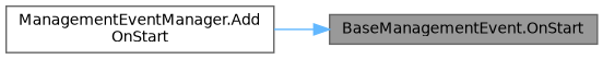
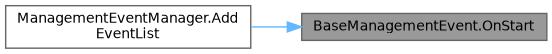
  digraph {
    rankdir=RL
    fontname="DejaVu Sans"
    node [fontname="DejaVu Sans" fontsize=10 shape=box style=filled]
    n1 [color=gray40 fillcolor=grey60 fontcolor=black height=0.2 label="BaseManagementEvent.OnStart" width=0.4]
-   n2 [color=grey40 fillcolor=white height=0.2 label="ManagementEventManager.Add\lOnStart" width=0.4]
+   n2 [color=grey40 fillcolor=white height=0.2 label="ManagementEventManager.Add\lEventList" width=0.4]
    n1 -> n2 [color=steelblue1 dir=back fontname="DejaVu Sans" fontsize=10 labelfontname=Helvetica labelfontsize=10 style=solid]
  }
